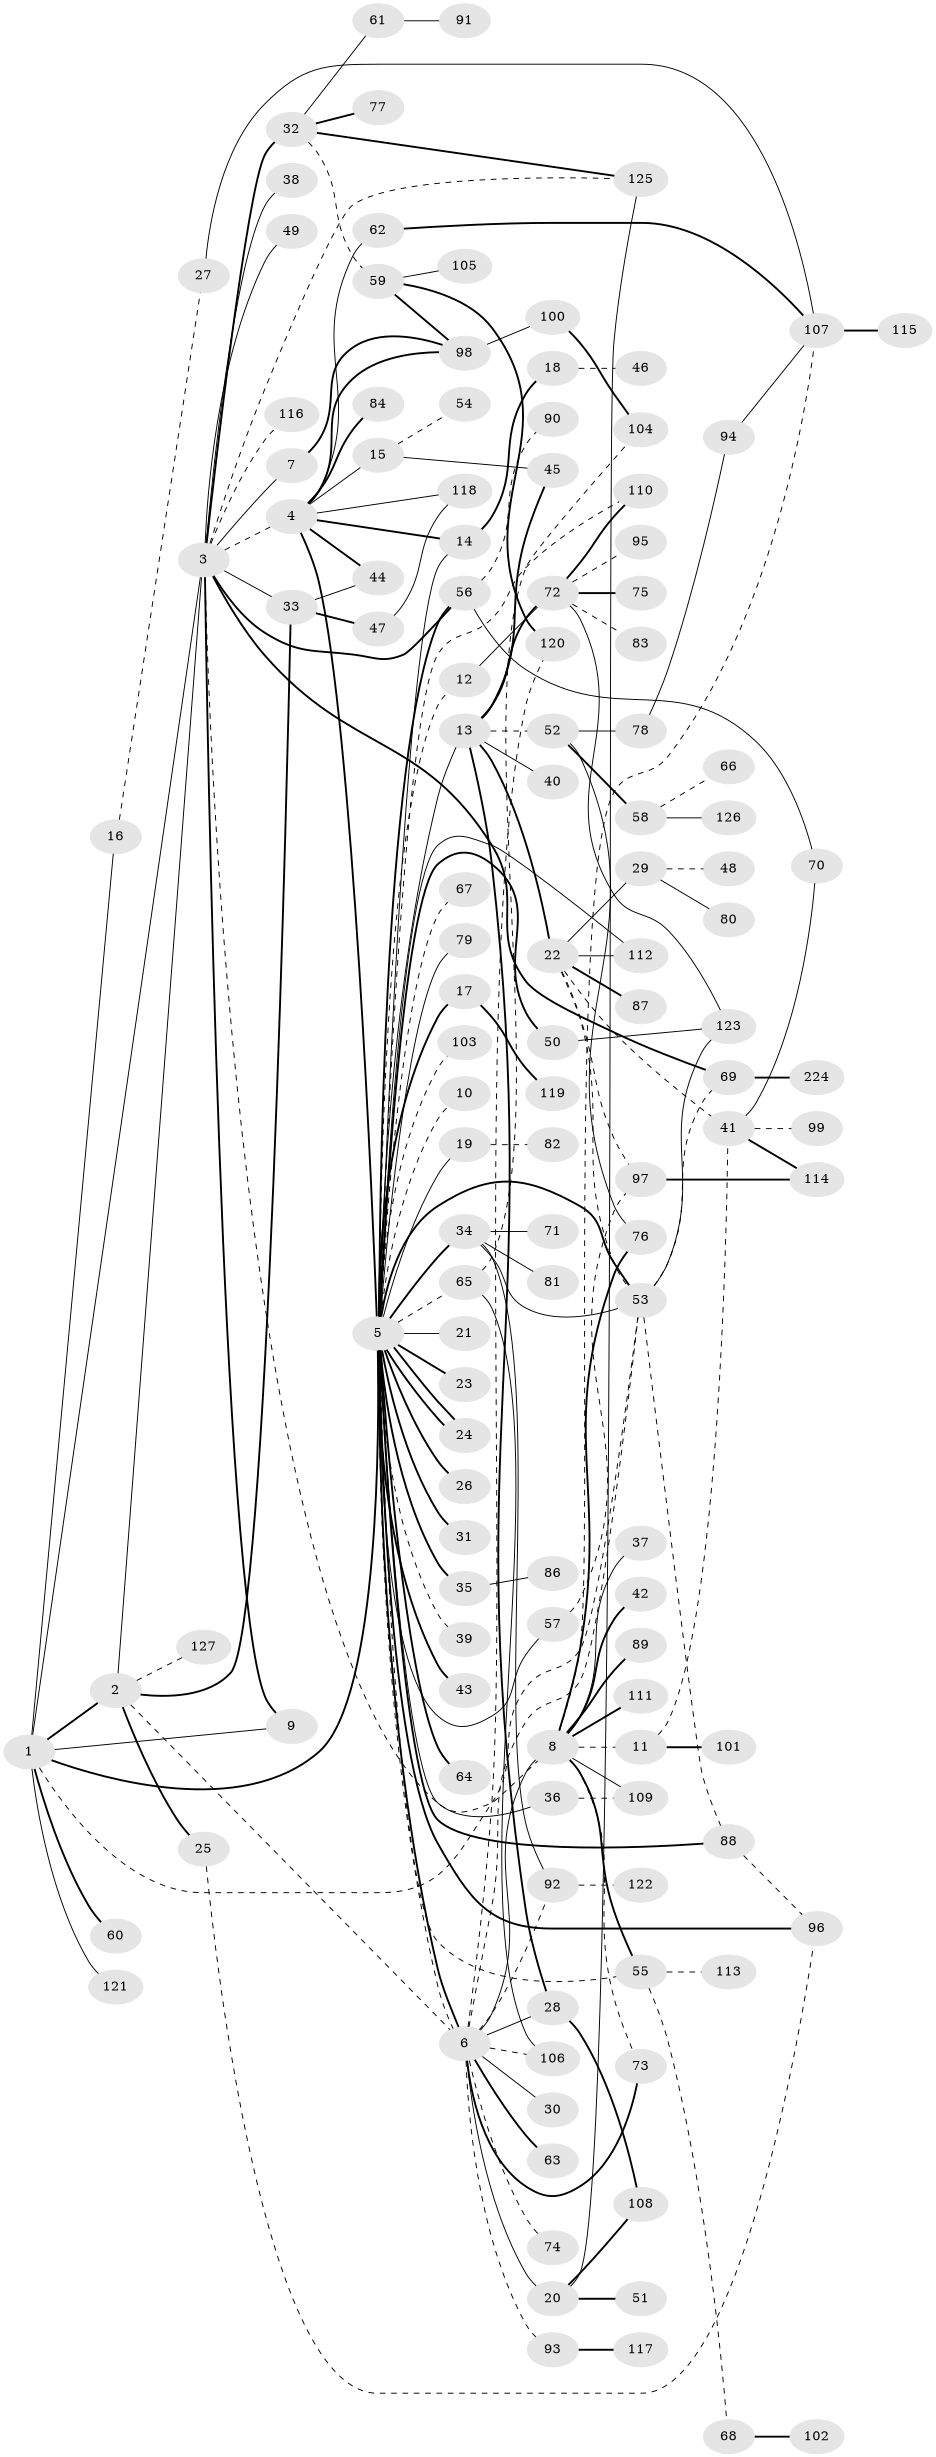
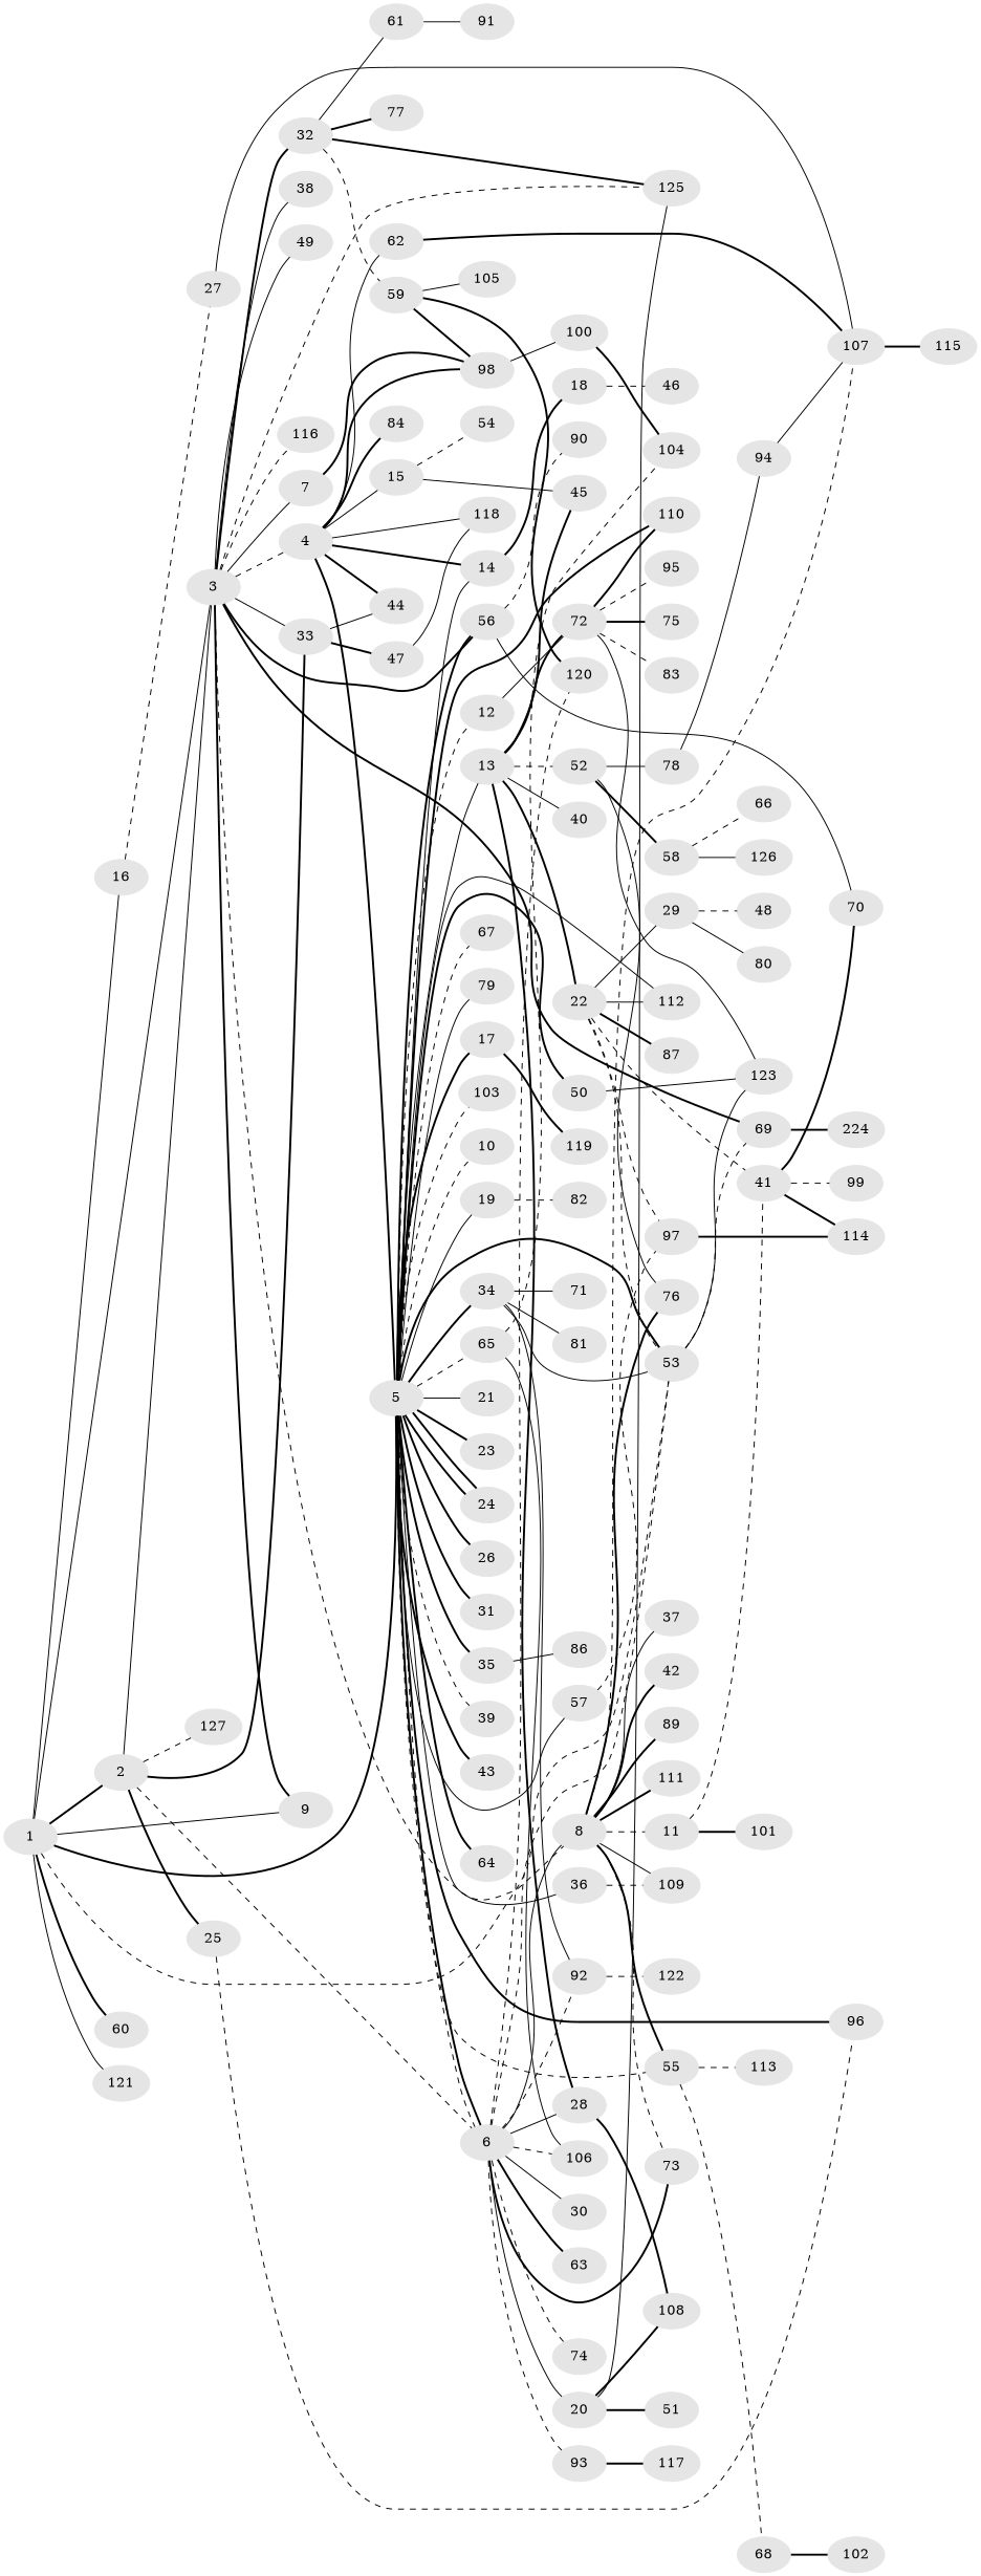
  graph {
    rankdir=LR
    node [color=gray90 style=filled]
    edge [style=bold]
    1
    2
    3
    5
    9
    16
    53
    60
    121
    6
    25
    33
    127
    4
    7
    8
    32
    38
    49
    56
    69
    116
    125
    14
    10
    12
    13
    17
    19
    21
    23
    24
    26
    31
    34
    35
    36
    39
    43
    50
    55
    57
    64
    65
    67
    79
-   88
    96
    103
    110
    112
    27
    123
    20
    28
    30
    63
    73
    74
    92
    93
    106
    120
    44
    47
    15
    62
    84
    98
    118
    11
    37
    42
    76
    89
    107
    109
    111
    59
    61
    77
    70
    90
    n84 [label=224]
    18
    45
    54
    100
    72
    22
    40
    52
    119
    82
    71
    81
    86
    68
    113
    97
    104
    51
    108
    122
    117
    41
    101
    115
    99
    114
    75
    83
    95
    29
    87
    58
    78
    46
    48
    80
    105
    91
    66
    126
    94
    102
    1 -- 2
    1 -- 3 [style=solid]
    1 -- 5
    1 -- 9 [style=solid]
    1 -- 16 [style=solid]
    1 -- 53 [style=dashed]
    1 -- 60
    1 -- 121 [style=solid]
    2 -- 3 [style=solid]
    2 -- 6 [style=dashed]
    2 -- 25
    2 -- 33
    2 -- 127 [style=dashed]
    3 -- 9
    3 -- 33 [style=solid]
    3 -- 4 [style=dashed]
    3 -- 7 [style=solid]
    3 -- 8 [style=dashed]
    3 -- 32
    3 -- 38 [style=solid]
    3 -- 49 [style=solid]
    3 -- 56
    3 -- 69
    3 -- 116 [style=dashed]
    3 -- 125 [style=dashed]
    5 -- 53
    5 -- 6 [style=dashed]
    5 -- 6
    5 -- 56
    5 -- 14 [style=solid]
    5 -- 10 [style=dashed]
    5 -- 12 [style=dashed]
    5 -- 13 [style=solid]
    5 -- 17
    5 -- 19 [style=solid]
    5 -- 21 [style=solid]
    5 -- 23
    5 -- 24
    5 -- 24
    5 -- 26
    5 -- 31
    5 -- 34
    5 -- 35
    5 -- 36 [style=solid]
    5 -- 39 [style=dashed]
    5 -- 43
    5 -- 50
    5 -- 55 [style=dashed]
    5 -- 57 [style=solid]
    5 -- 64
    5 -- 65 [style=dashed]
    5 -- 67 [style=dashed]
    5 -- 79 [style=solid]
-   5 -- 88
    5 -- 96
    5 -- 103 [style=dashed]
-   5 -- 110 [style=dashed]
+   5 -- 110
    5 -- 112 [style=solid]
    16 -- 27 [style=dashed]
    53 -- 69 [style=dashed]
-   53 -- 88 [style=dashed]
    53 -- 123 [style=solid]
    6 -- 53 [style=dashed]
    6 -- 8 [style=solid]
    6 -- 20 [style=solid]
    6 -- 28 [style=solid]
    6 -- 30 [style=solid]
    6 -- 63
    6 -- 73
    6 -- 74 [style=dashed]
    6 -- 92 [style=dashed]
    6 -- 93 [style=dashed]
    6 -- 106 [style=dashed]
    6 -- 120 [style=dashed]
    25 -- 96 [style=dashed]
    33 -- 44 [style=solid]
    33 -- 47
    4 -- 5
    4 -- 14
    4 -- 44
    4 -- 15 [style=solid]
    4 -- 62 [style=solid]
    4 -- 84
    4 -- 98
    4 -- 118 [style=solid]
    7 -- 98
    8 -- 55
    8 -- 73 [style=dashed]
    8 -- 11 [style=dashed]
    8 -- 37 [style=solid]
    8 -- 42
    8 -- 76
    8 -- 89
    8 -- 107 [style=dashed]
    8 -- 109 [style=solid]
    8 -- 111
    32 -- 125
    32 -- 59 [style=dashed]
    32 -- 61 [style=solid]
    32 -- 77
    56 -- 70 [style=solid]
    56 -- 90 [style=dashed]
    69 -- n84
    14 -- 18
    12 -- 72 [style=solid]
    13 -- 28
    13 -- 45
    13 -- 72
    13 -- 22
    13 -- 40 [style=solid]
    13 -- 52 [style=dashed]
    17 -- 119
    19 -- 82 [style=dashed]
    34 -- 53 [style=solid]
    34 -- 92 [style=solid]
    34 -- 71 [style=solid]
    34 -- 81 [style=solid]
    35 -- 86 [style=solid]
    36 -- 109 [style=dashed]
    50 -- 123 [style=solid]
    55 -- 68 [style=dashed]
    55 -- 113 [style=dashed]
    57 -- 97 [style=dashed]
    65 -- 106 [style=solid]
    65 -- 104 [style=dashed]
-   88 -- 96 [style=dashed]
    27 -- 107 [style=solid]
    20 -- 125 [style=solid]
    20 -- 51
    20 -- 108
    28 -- 108
    92 -- 122 [style=dashed]
    93 -- 117
    47 -- 118 [style=solid]
    15 -- 45 [style=solid]
    15 -- 54 [style=dashed]
    62 -- 107
    98 -- 100 [style=solid]
    11 -- 41 [style=dashed]
    11 -- 101
    107 -- 115
    59 -- 120
    59 -- 98
    59 -- 105 [style=solid]
    61 -- 91 [style=solid]
    18 -- 46 [style=dashed]
    100 -- 104
    72 -- 110
    72 -- 123 [style=solid]
    72 -- 75
    72 -- 83 [style=dashed]
    72 -- 95 [style=dashed]
    22 -- 53 [style=dashed]
    22 -- 112 [style=solid]
    22 -- 97 [style=dashed]
    22 -- 41 [style=dashed]
    22 -- 29 [style=solid]
    22 -- 87
    52 -- 76 [style=solid]
    52 -- 58
    52 -- 78 [style=solid]
    68 -- 102
    97 -- 114
-   41 -- 70 [style=solid]
+   41 -- 70
    41 -- 99 [style=dashed]
    41 -- 114
    29 -- 48 [style=dashed]
    29 -- 80 [style=solid]
    58 -- 66 [style=dashed]
    58 -- 126 [style=solid]
    78 -- 94 [style=solid]
    94 -- 107 [style=solid]
  }
